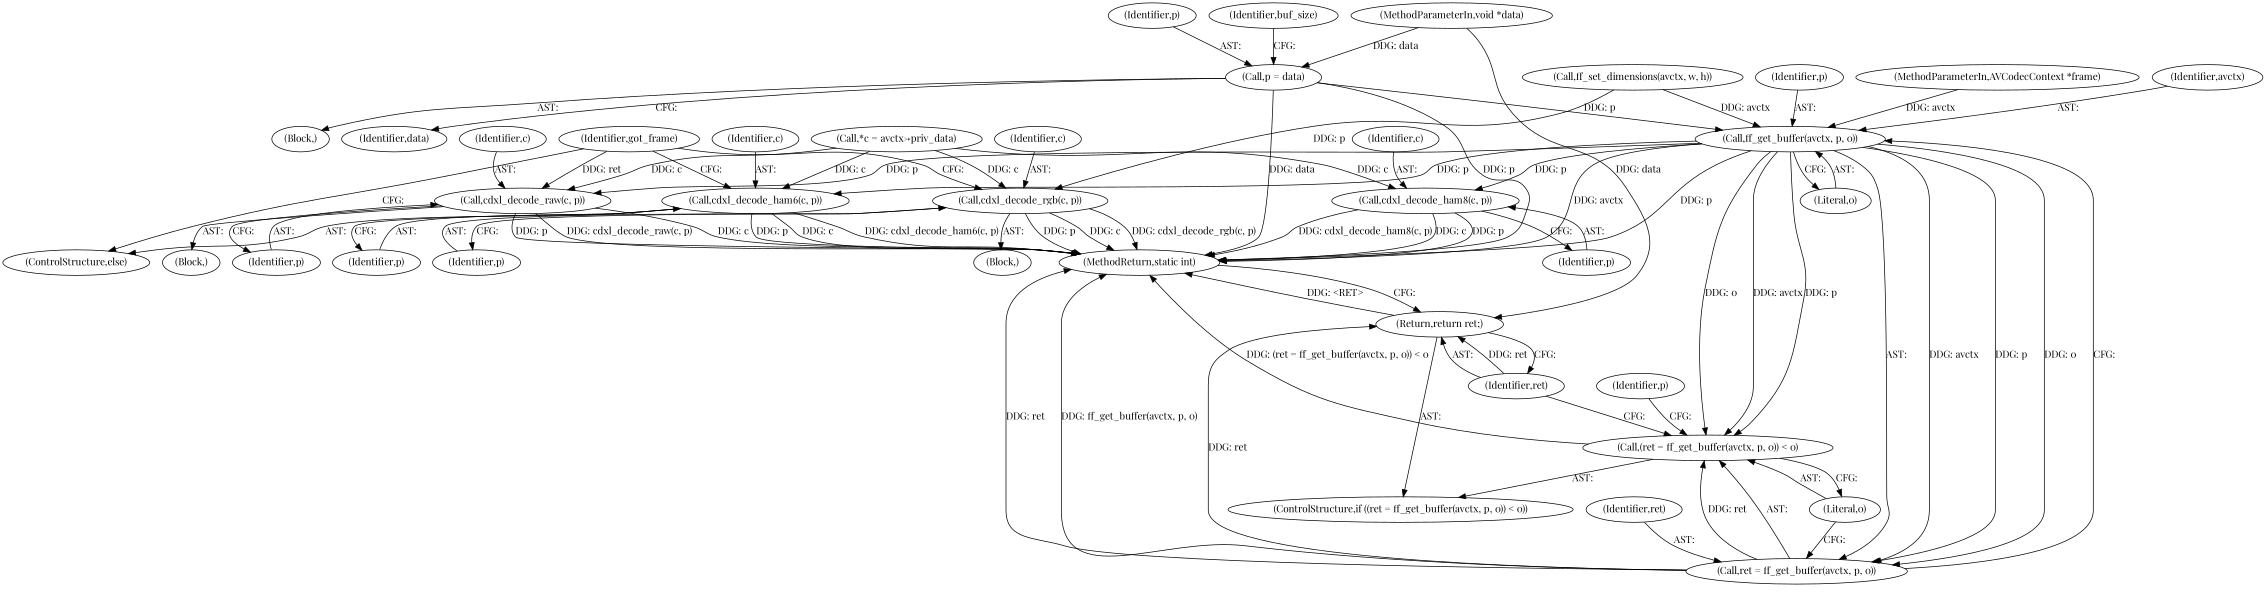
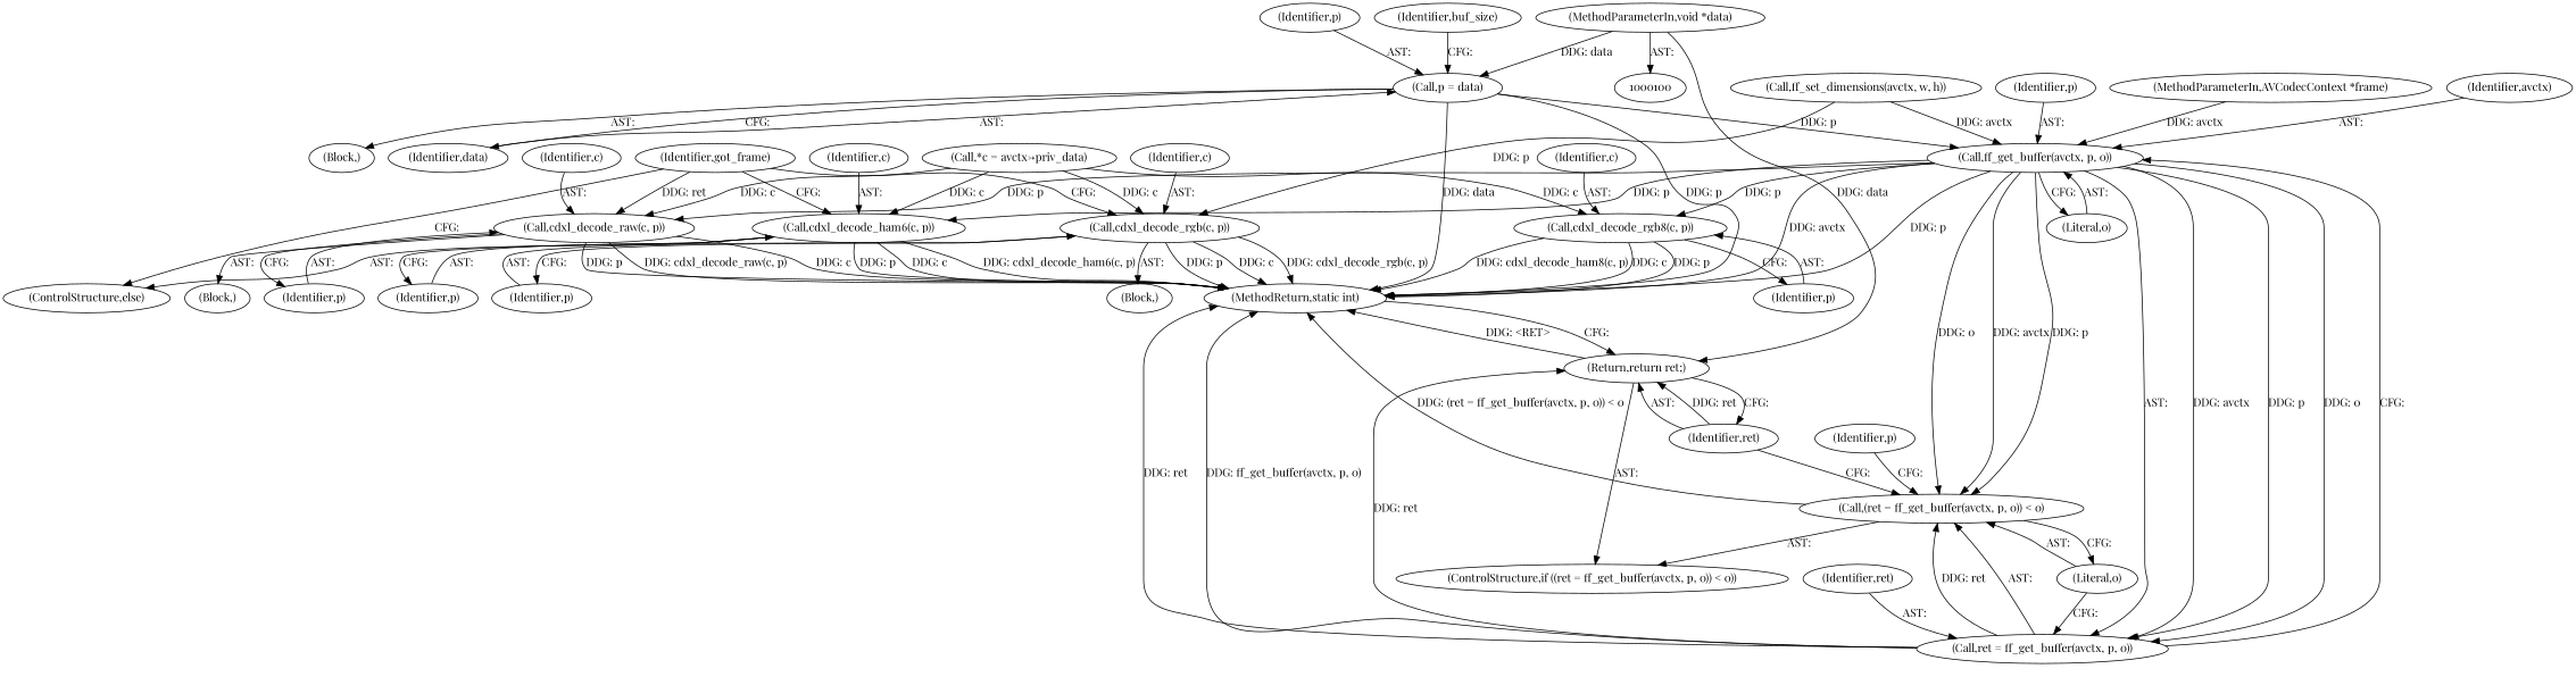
  digraph {
    fontname="Playfair Display"
    node [fontname="Playfair Display"]
    edge [fontname="Playfair Display"]
    n1 [label="(Call,p = data)"]
    n2 [label="(Call,ff_get_buffer(avctx, p, 0))"]
    n3 [label="(Block,)"]
    n4 [label="(MethodReturn,static int)"]
    n5 [label="(Identifier,data)"]
    n6 [label="(Call,(ret = ff_get_buffer(avctx, p, 0)) < 0)"]
    n7 [label="(Call,ret = ff_get_buffer(avctx, p, 0))"]
-   n8 [label="(Call,cdxl_decode_ham8(c, p))"]
+   n8 [label="(Call,cdxl_decode_rgb8(c, p))"]
    n9 [label="(Call,cdxl_decode_ham6(c, p))"]
    n10 [label="(Call,cdxl_decode_raw(c, p))"]
    n11 [label="(Literal,0)"]
    n12 [label="(Return,return ret;)"]
    n13 [label="(MethodParameterIn,void *data)"]
+   1000100
    n15 [label="(Literal,0)"]
    n16 [label="(ControlStructure,if ((ret = ff_get_buffer(avctx, p, 0)) < 0))"]
    n17 [label="(Identifier,p)"]
    n18 [label="(Identifier,p)"]
    n19 [label="(ControlStructure,else)"]
    n20 [label="(Call,cdxl_decode_rgb(c, p))"]
    n21 [label="(Block,)"]
    n22 [label="(Identifier,p)"]
    n23 [label="(Block,)"]
    n24 [label="(Identifier,p)"]
    n25 [label="(Identifier,ret)"]
    n26 [label="(Identifier,p)"]
    n27 [label="(Identifier,c)"]
    n28 [label="(Identifier,c)"]
    n29 [label="(MethodParameterIn,AVCodecContext *frame)"]
    n30 [label="(Identifier,p)"]
    n31 [label="(Identifier,got_frame)"]
    n32 [label="(Call,ff_set_dimensions(avctx, w, h))"]
    n33 [label="(Identifier,p)"]
    n34 [label="(Call,*c = avctx->priv_data)"]
    n35 [label="(Identifier,c)"]
    n36 [label="(Identifier,buf_size)"]
    n37 [label="(Identifier,avctx)"]
    n38 [label="(Identifier,ret)"]
    n39 [label="(Identifier,c)"]
    n1 -> n2 [label="DDG: p"]
    n1 -> n3 [label="AST: "]
    n1 -> n4 [label="DDG: data"]
    n1 -> n4 [label="DDG: p"]
    n1 -> n5 [label="CFG: "]
    n2 -> n4 [label="DDG: avctx"]
    n2 -> n4 [label="DDG: p"]
    n2 -> n6 [label="DDG: avctx"]
    n2 -> n6 [label="DDG: p"]
    n2 -> n6 [label="DDG: 0"]
    n2 -> n7 [label="AST: "]
    n2 -> n7 [label="DDG: avctx"]
    n2 -> n7 [label="DDG: p"]
    n2 -> n7 [label="DDG: 0"]
    n2 -> n8 [label="DDG: p"]
    n2 -> n9 [label="DDG: p"]
    n2 -> n10 [label="DDG: p"]
    n2 -> n11 [label="CFG: "]
    n4 -> n12 [label="CFG: "]
+   n5 -> n1 [label="AST: "]
    n6 -> n4 [label="DDG: (ret = ff_get_buffer(avctx, p, 0)) < 0"]
    n6 -> n15 [label="CFG: "]
    n6 -> n16 [label="AST: "]
    n7 -> n2 [label="CFG: "]
    n7 -> n4 [label="DDG: ff_get_buffer(avctx, p, 0)"]
    n7 -> n4 [label="DDG: ret"]
    n7 -> n6 [label="AST: "]
    n7 -> n6 [label="DDG: ret"]
    n7 -> n12 [label="DDG: ret"]
    n8 -> n4 [label="DDG: cdxl_decode_ham8(c, p)"]
    n8 -> n4 [label="DDG: c"]
    n8 -> n4 [label="DDG: p"]
    n8 -> n17 [label="CFG: "]
    n9 -> n4 [label="DDG: cdxl_decode_ham6(c, p)"]
    n9 -> n4 [label="DDG: p"]
    n9 -> n4 [label="DDG: c"]
    n9 -> n18 [label="CFG: "]
    n9 -> n19 [label="AST: "]
    n10 -> n4 [label="DDG: cdxl_decode_raw(c, p)"]
    n10 -> n4 [label="DDG: c"]
    n10 -> n4 [label="DDG: p"]
    n10 -> n23 [label="AST: "]
    n10 -> n24 [label="CFG: "]
    n11 -> n2 [label="AST: "]
    n12 -> n4 [label="DDG: <RET>"]
    n12 -> n16 [label="AST: "]
    n12 -> n25 [label="CFG: "]
    n13 -> n1 [label="DDG: data"]
    n13 -> n12 [label="DDG: data"]
+   n13 -> 1000100 [label="AST: "]
    n15 -> n6 [label="AST: "]
    n15 -> n7 [label="CFG: "]
    n17 -> n8 [label="AST: "]
    n18 -> n9 [label="AST: "]
    n20 -> n4 [label="DDG: cdxl_decode_rgb(c, p)"]
    n20 -> n4 [label="DDG: p"]
    n20 -> n4 [label="DDG: c"]
    n20 -> n21 [label="AST: "]
    n20 -> n22 [label="CFG: "]
    n22 -> n20 [label="AST: "]
    n24 -> n10 [label="AST: "]
    n25 -> n6 [label="CFG: "]
    n25 -> n12 [label="AST: "]
    n25 -> n12 [label="DDG: ret"]
    n26 -> n2 [label="AST: "]
    n27 -> n9 [label="AST: "]
    n28 -> n10 [label="AST: "]
    n29 -> n2 [label="DDG: avctx"]
    n30 -> n6 [label="CFG: "]
    n31 -> n9 [label="CFG: "]
    n31 -> n10 [label="DDG: ret"]
    n31 -> n19 [label="CFG: "]
    n31 -> n20 [label="CFG: "]
    n32 -> n2 [label="DDG: avctx"]
    n32 -> n20 [label="DDG: p"]
    n33 -> n1 [label="AST: "]
    n34 -> n8 [label="DDG: c"]
    n34 -> n9 [label="DDG: c"]
    n34 -> n10 [label="DDG: c"]
    n34 -> n20 [label="DDG: c"]
    n35 -> n20 [label="AST: "]
    n36 -> n1 [label="CFG: "]
    n37 -> n2 [label="AST: "]
    n38 -> n7 [label="AST: "]
    n39 -> n8 [label="AST: "]
  }
